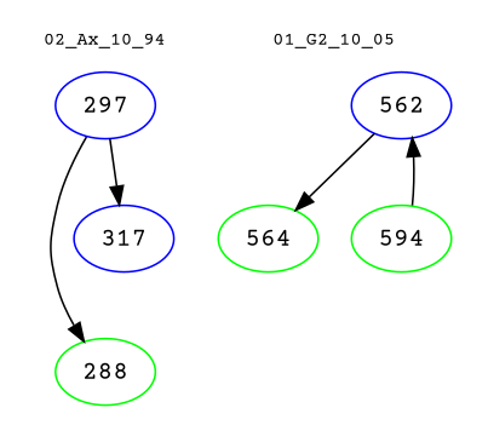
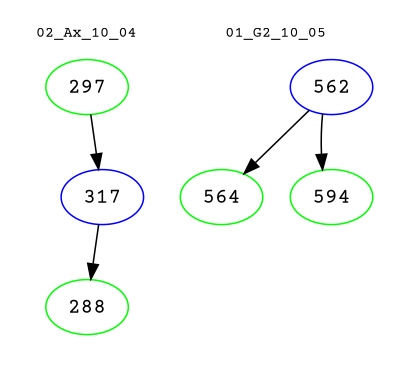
  digraph {
    fontname="Courier Prime"
    node [color=blue fontname="Courier Prime"]
    edge [color=black fontname="Courier Prime"]
-   n1 [label=297]
+   n1 [color=green label=297]
    n2 [color=green label=288]
    n3 [label=317]
    n4 [label=562]
    n5 [color=green label=564]
    n6 [color=green label=594]
    subgraph cluster_1 {
      color=white
      fontsize=10
-     label="02_Ax_10_94"
+     label="02_Ax_10_04"
      n1
      n2
      n3
    }
    subgraph cluster_2 {
      color=white
      fontsize=10
      label="01_G2_10_05"
      n4
      n5
      n6
    }
-   n1 -> n2
+   n3 -> n2
    n1 -> n3
    n4 -> n5
-   n6 -> n4
+   n4 -> n6
  }
